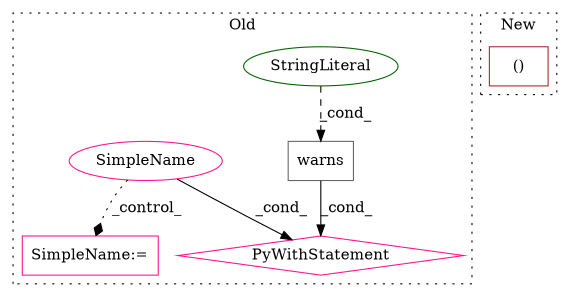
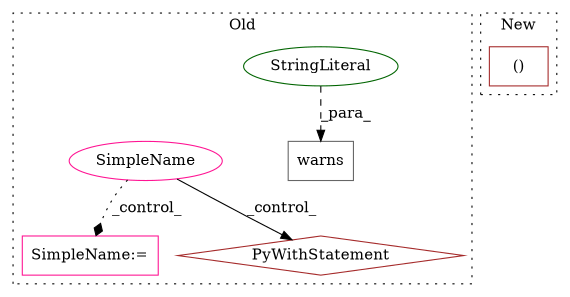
  digraph {
    node [color=deeppink shape=box]
    edge [arrowhead=normal style=solid]
    n1 [a=32 color=gray40 l="6,1" label=warns s="42415,42539"]
    n2 [a=45 color=darkgreen l=103 label=StringLiteral s=42436 shape=ellipse]
    n3 [a=42 label=SimpleName shape=ellipse]
-   n4 [a=104 l="10,2" label=PyWithStatement s="42398,42540" shape=diamond]
+   n4 [a=104 color=brown l="10,2" label=PyWithStatement s="42398,42540" shape=diamond]
    n5 [a=7 l=1 label="SimpleName:=" s=42851]
    n6 [a=106 color=brown l=20 label="()" s=42894]
    subgraph cluster_1 {
      label=Old
      style=dotted
      n1
      n2
      n3
      n4
      n5
    }
    subgraph cluster_2 {
      label=New
      style=dotted
      n6
    }
-   n1 -> n4 [label=_cond_]
-   n2 -> n1 [label=_cond_ style=dashed]
-   n3 -> n4 [label=_cond_]
+   n2 -> n1 [label=_para_ style=dashed]
+   n3 -> n4 [label=_control_]
    n3 -> n5 [arrowhead=diamond label=_control_ style=dotted]
  }
